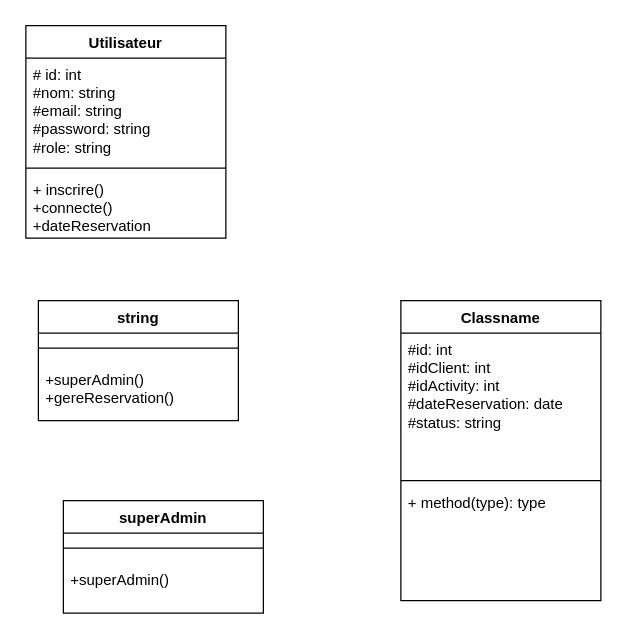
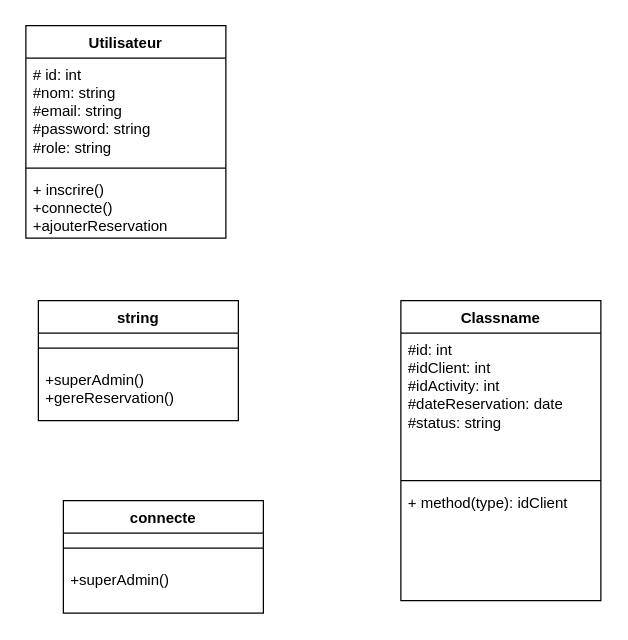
  <mxCell id="0" />
  <mxCell id="1" parent="0" />
  <mxCell id="2" value="Utilisateur" style="swimlane;fontStyle=1;align=center;verticalAlign=top;childLayout=stackLayout;horizontal=1;startSize=26;horizontalStack=0;resizeParent=1;resizeParentMax=0;resizeLast=0;collapsible=1;marginBottom=0;whiteSpace=wrap;html=1;" vertex="1" parent="1"><mxGeometry x="20" y="20" width="160" height="170" as="geometry" /></mxCell>
  <mxCell id="3" value="# id: int&lt;div&gt;#nom: string&lt;/div&gt;&lt;div&gt;#email: string&lt;/div&gt;&lt;div&gt;#password: string&lt;/div&gt;&lt;div&gt;#role: string&lt;/div&gt;" style="text;strokeColor=none;fillColor=none;align=left;verticalAlign=top;spacingLeft=4;spacingRight=4;overflow=hidden;rotatable=0;points=[[0,0.5],[1,0.5]];portConstraint=eastwest;whiteSpace=wrap;html=1;" vertex="1" parent="2"><mxGeometry y="26" width="160" height="84" as="geometry" /></mxCell>
  <mxCell id="4" value="" style="line;strokeWidth=1;fillColor=none;align=left;verticalAlign=middle;spacingTop=-1;spacingLeft=3;spacingRight=3;rotatable=0;labelPosition=right;points=[];portConstraint=eastwest;strokeColor=inherit;" vertex="1" parent="2"><mxGeometry y="110" width="160" height="8" as="geometry" /></mxCell>
- <mxCell id="5" value="+ inscrire()&lt;div&gt;+connecte()&lt;/div&gt;&lt;div&gt;+dateReservation&lt;/div&gt;" style="text;strokeColor=none;fillColor=none;align=left;verticalAlign=top;spacingLeft=4;spacingRight=4;overflow=hidden;rotatable=0;points=[[0,0.5],[1,0.5]];portConstraint=eastwest;whiteSpace=wrap;html=1;" vertex="1" parent="2"><mxGeometry y="118" width="160" height="52" as="geometry" /></mxCell>
+ <mxCell id="5" value="+ inscrire()&lt;div&gt;+connecte()&lt;/div&gt;&lt;div&gt;+ajouterReservation&lt;/div&gt;" style="text;strokeColor=none;fillColor=none;align=left;verticalAlign=top;spacingLeft=4;spacingRight=4;overflow=hidden;rotatable=0;points=[[0,0.5],[1,0.5]];portConstraint=eastwest;whiteSpace=wrap;html=1;" vertex="1" parent="2"><mxGeometry y="118" width="160" height="52" as="geometry" /></mxCell>
  <mxCell id="6" value="string" style="swimlane;fontStyle=1;align=center;verticalAlign=top;childLayout=stackLayout;horizontal=1;startSize=26;horizontalStack=0;resizeParent=1;resizeParentMax=0;resizeLast=0;collapsible=1;marginBottom=0;whiteSpace=wrap;html=1;" vertex="1" parent="1"><mxGeometry x="30" y="240" width="160" height="96" as="geometry" /></mxCell>
  <mxCell id="7" value="" style="line;strokeWidth=1;fillColor=none;align=left;verticalAlign=middle;spacingTop=-1;spacingLeft=3;spacingRight=3;rotatable=0;labelPosition=right;points=[];portConstraint=eastwest;strokeColor=inherit;" vertex="1" parent="6"><mxGeometry y="26" width="160" height="24" as="geometry" /></mxCell>
  <mxCell id="8" value="+superAdmin()&lt;div&gt;+gereReservation()&lt;/div&gt;" style="text;strokeColor=none;fillColor=none;align=left;verticalAlign=top;spacingLeft=4;spacingRight=4;overflow=hidden;rotatable=0;points=[[0,0.5],[1,0.5]];portConstraint=eastwest;whiteSpace=wrap;html=1;" vertex="1" parent="6"><mxGeometry y="50" width="160" height="46" as="geometry" /></mxCell>
- <mxCell id="9" value="superAdmin" style="swimlane;fontStyle=1;align=center;verticalAlign=top;childLayout=stackLayout;horizontal=1;startSize=26;horizontalStack=0;resizeParent=1;resizeParentMax=0;resizeLast=0;collapsible=1;marginBottom=0;whiteSpace=wrap;html=1;" vertex="1" parent="1"><mxGeometry x="50" y="400" width="160" height="90" as="geometry" /></mxCell>
+ <mxCell id="9" value="connecte" style="swimlane;fontStyle=1;align=center;verticalAlign=top;childLayout=stackLayout;horizontal=1;startSize=26;horizontalStack=0;resizeParent=1;resizeParentMax=0;resizeLast=0;collapsible=1;marginBottom=0;whiteSpace=wrap;html=1;" vertex="1" parent="1"><mxGeometry x="50" y="400" width="160" height="90" as="geometry" /></mxCell>
  <mxCell id="10" value="" style="line;strokeWidth=1;fillColor=none;align=left;verticalAlign=middle;spacingTop=-1;spacingLeft=3;spacingRight=3;rotatable=0;labelPosition=right;points=[];portConstraint=eastwest;strokeColor=inherit;" vertex="1" parent="9"><mxGeometry y="26" width="160" height="24" as="geometry" /></mxCell>
  <mxCell id="11" value="+superAdmin()" style="text;strokeColor=none;fillColor=none;align=left;verticalAlign=top;spacingLeft=4;spacingRight=4;overflow=hidden;rotatable=0;points=[[0,0.5],[1,0.5]];portConstraint=eastwest;whiteSpace=wrap;html=1;" vertex="1" parent="9"><mxGeometry y="50" width="160" height="40" as="geometry" /></mxCell>
  <mxCell id="12" value="Classname" style="swimlane;fontStyle=1;align=center;verticalAlign=top;childLayout=stackLayout;horizontal=1;startSize=26;horizontalStack=0;resizeParent=1;resizeParentMax=0;resizeLast=0;collapsible=1;marginBottom=0;whiteSpace=wrap;html=1;" vertex="1" parent="1"><mxGeometry x="320" y="240" width="160" height="240" as="geometry" /></mxCell>
  <mxCell id="13" value="#id: int&lt;div&gt;#idClient: int&lt;/div&gt;&lt;div&gt;#idActivity: int&lt;/div&gt;&lt;div&gt;#dateReservation: date&lt;/div&gt;&lt;div&gt;#status: string&lt;/div&gt;" style="text;strokeColor=none;fillColor=none;align=left;verticalAlign=top;spacingLeft=4;spacingRight=4;overflow=hidden;rotatable=0;points=[[0,0.5],[1,0.5]];portConstraint=eastwest;whiteSpace=wrap;html=1;" vertex="1" parent="12"><mxGeometry y="26" width="160" height="114" as="geometry" /></mxCell>
  <mxCell id="14" value="" style="line;strokeWidth=1;fillColor=none;align=left;verticalAlign=middle;spacingTop=-1;spacingLeft=3;spacingRight=3;rotatable=0;labelPosition=right;points=[];portConstraint=eastwest;strokeColor=inherit;" vertex="1" parent="12"><mxGeometry y="140" width="160" height="8" as="geometry" /></mxCell>
- <mxCell id="15" value="+ method(type): type" style="text;strokeColor=none;fillColor=none;align=left;verticalAlign=top;spacingLeft=4;spacingRight=4;overflow=hidden;rotatable=0;points=[[0,0.5],[1,0.5]];portConstraint=eastwest;whiteSpace=wrap;html=1;" vertex="1" parent="12"><mxGeometry y="148" width="160" height="92" as="geometry" /></mxCell>
+ <mxCell id="15" value="+ method(type): idClient" style="text;strokeColor=none;fillColor=none;align=left;verticalAlign=top;spacingLeft=4;spacingRight=4;overflow=hidden;rotatable=0;points=[[0,0.5],[1,0.5]];portConstraint=eastwest;whiteSpace=wrap;html=1;" vertex="1" parent="12"><mxGeometry y="148" width="160" height="92" as="geometry" /></mxCell>
